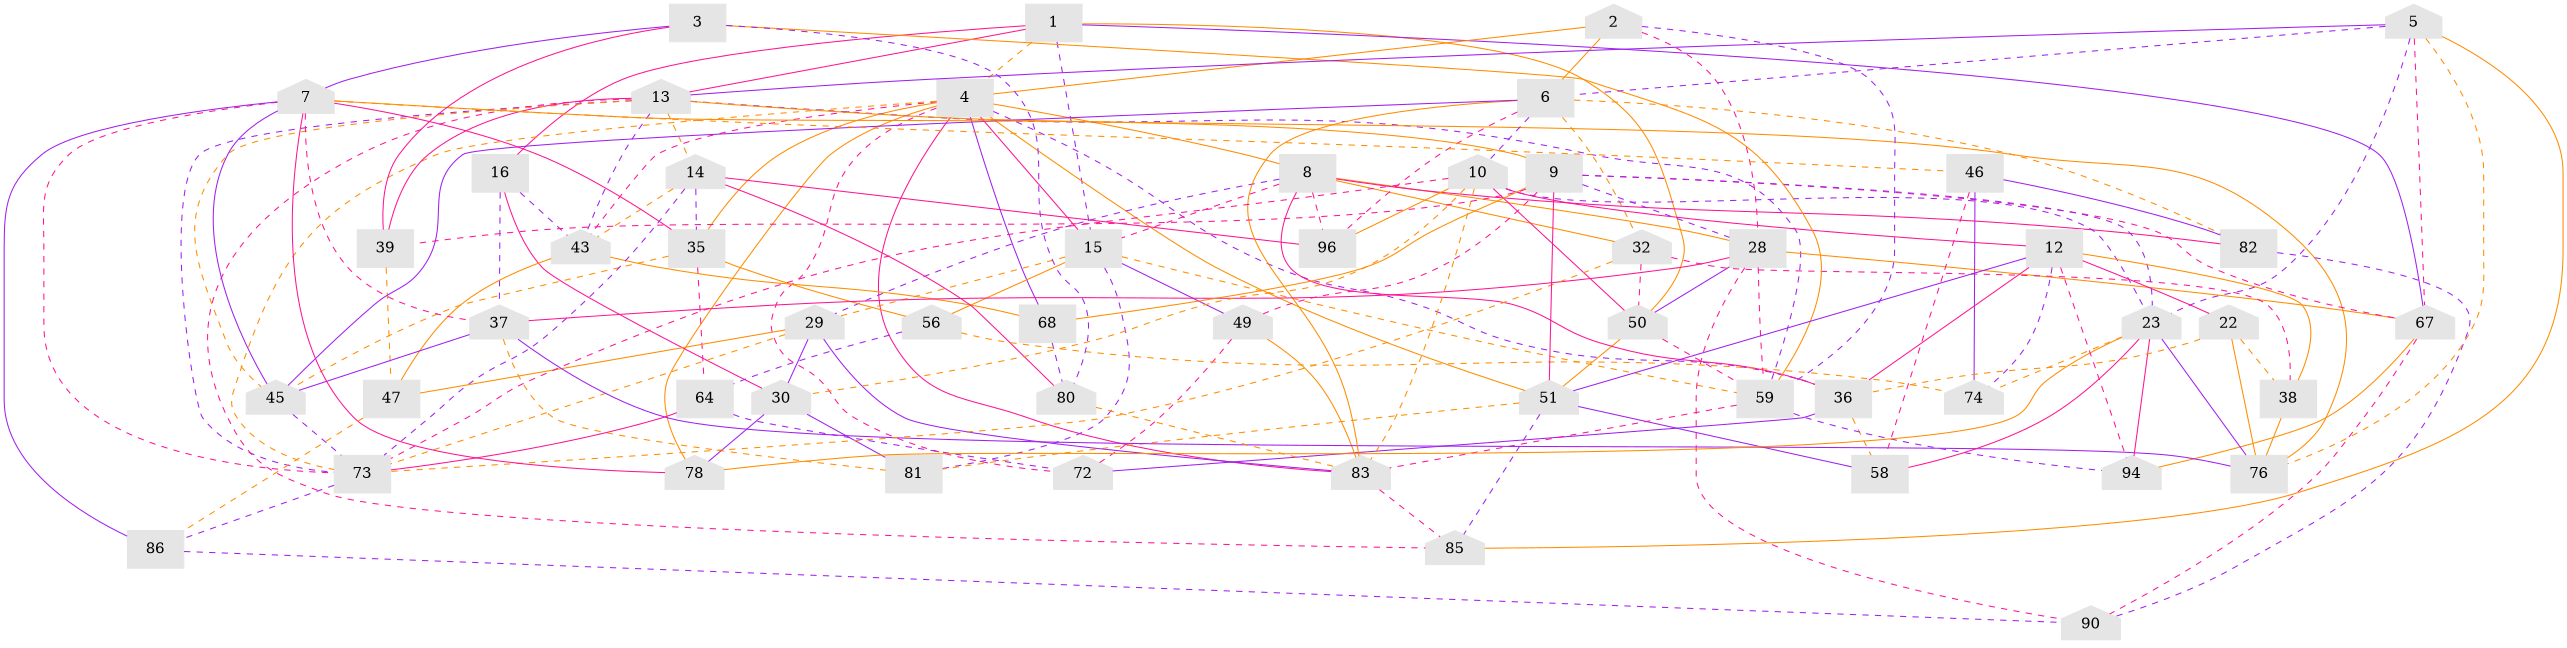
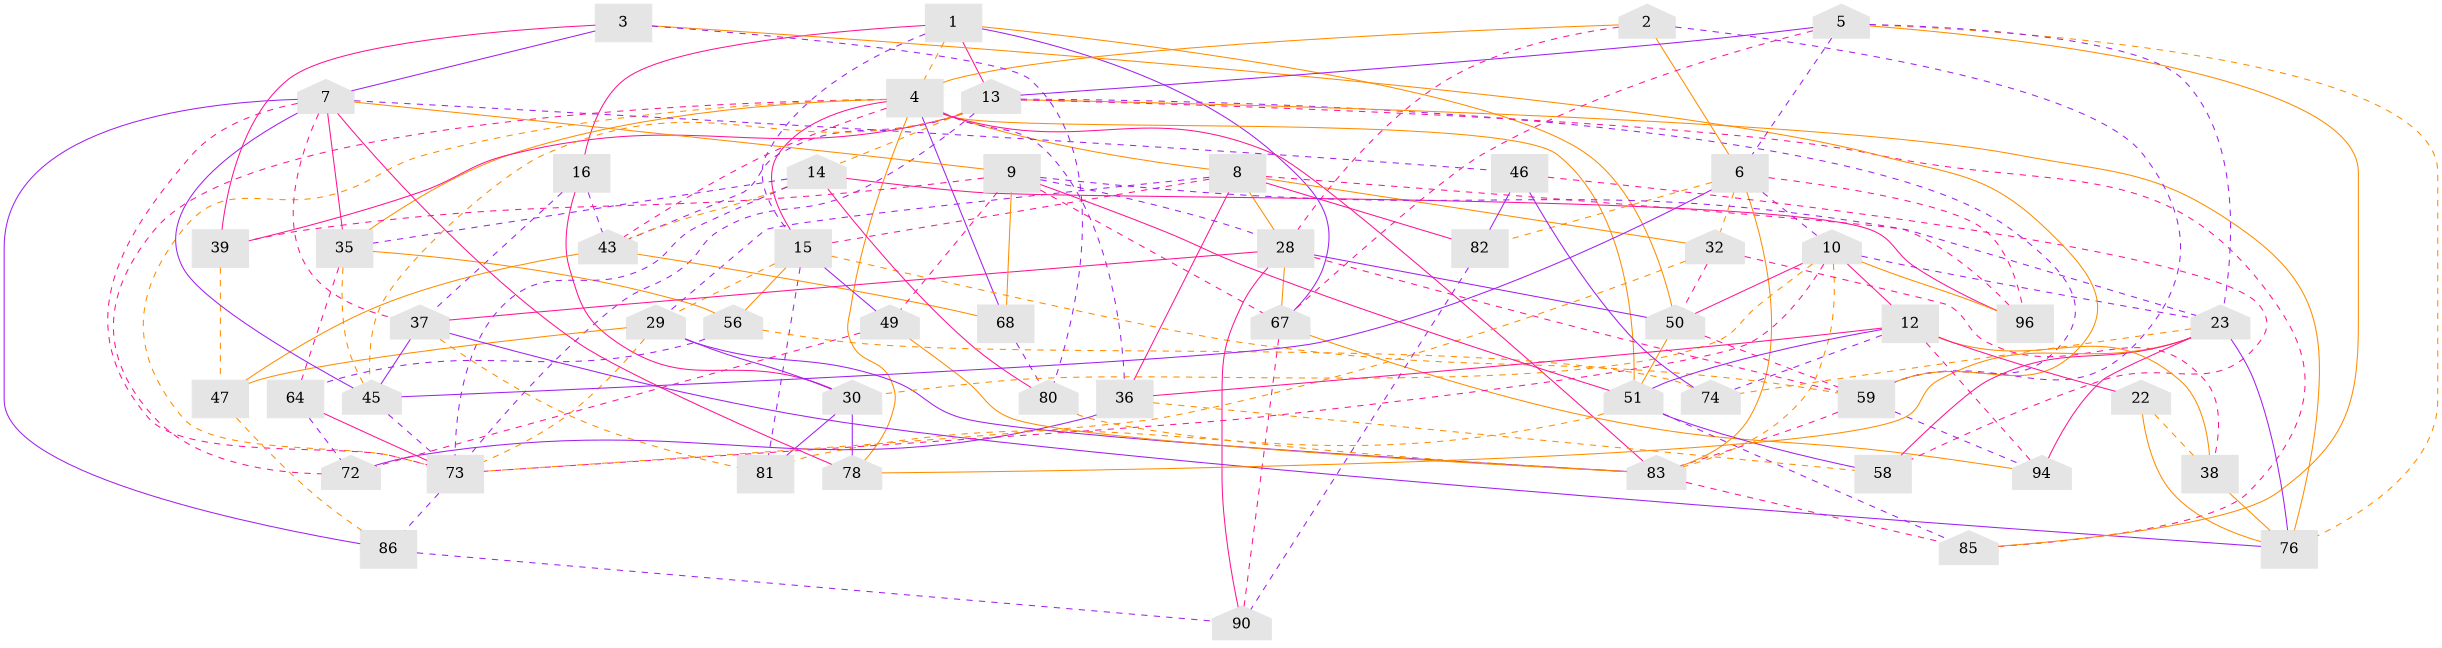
  graph {
    node [color=gray90 shape=house style=filled]
    edge [color=darkorange style=dashed]
    1 [shape=box super="+24"]
    4 [shape=box super="+17+62+52"]
    13 [super="+18+48+19"]
    15 [shape=box super="+42+65"]
    16 [shape=box]
    50 [super="+99"]
    67 [super="+79"]
    8 [shape=box super="+25+54"]
    35 [shape=box super="+92"]
    36 [shape=box super="+55"]
    43 [super="+95"]
    51 [super="+66+75"]
    68 [shape=box]
    72
    73 [shape=box super="+77"]
    78 [super="+89"]
    83 [super="+98+93"]
    59 [shape=box super="+70+71"]
    39 [shape=box]
    76 [shape=box super="+84"]
    85
    45 [super="+53"]
    14 [super="+101"]
    29 [super="+40"]
    49
    56
    81 [shape=box]
    37 [super="+69"]
    30 [super="+97"]
    94
    90
    2
    6 [shape=box super="+27"]
    28 [shape=box super="+60"]
    10 [super="+21+11"]
    32 [super="+102"]
    82 [shape=box]
    96 [shape=box]
    7 [super="+103+31+57"]
    9 [shape=box super="+26"]
    46 [shape=box]
    86 [shape=box]
    3 [shape=box]
    80
    47 [shape=box]
    64 [shape=box]
    58 [shape=box]
    5 [super="+33"]
    23 [super="+100"]
    74
    12 [shape=box super="+20"]
    38 [shape=box super="+87"]
    22
    1 -- 4
    1 -- 13 [color=deeppink style=solid]
    1 -- 15 [color=purple]
    1 -- 16 [color=deeppink style=solid]
    1 -- 50 [style=solid]
    1 -- 67 [color=purple style=solid]
    4 -- 15 [color=deeppink style=solid]
    4 -- 8 [style=solid]
    4 -- 35 [style=solid]
    4 -- 36 [color=purple]
    4 -- 43 [color=deeppink]
    4 -- 51 [style=solid weight=2]
    4 -- 68 [color=purple style=solid]
    4 -- 72 [color=deeppink]
    4 -- 73
    4 -- 78 [style=solid]
    4 -- 83 [color=deeppink style=solid]
    13 -- 43 [color=purple]
    13 -- 73 [color=purple]
    13 -- 59 [color=purple]
    13 -- 39 [color=deeppink style=solid]
    13 -- 76 [style=solid]
    13 -- 85 [color=deeppink]
    13 -- 45
    13 -- 14
    15 -- 59
    15 -- 29
    15 -- 49 [color=purple style=solid]
    15 -- 56 [style=solid]
    15 -- 81 [color=purple]
    16 -- 43 [color=purple]
    16 -- 37 [color=purple]
    16 -- 30 [color=deeppink style=solid]
    50 -- 51 [style=solid]
    50 -- 59 [color=deeppink]
    67 -- 94 [style=solid]
    67 -- 90 [color=deeppink]
    8 -- 15 [color=deeppink]
    8 -- 36 [color=deeppink style=solid]
    8 -- 29 [color=purple]
    8 -- 28 [style=solid]
    8 -- 32 [style=solid]
    8 -- 82 [color=deeppink style=solid]
    8 -- 96 [color=deeppink]
    35 -- 45
    35 -- 56 [style=solid]
    35 -- 64 [color=deeppink]
    36 -- 72 [color=purple style=solid]
    36 -- 58
    43 -- 68 [style=solid]
    43 -- 47 [style=solid]
    51 -- 85 [color=purple]
    51 -- 81
    51 -- 58 [color=purple style=solid]
    68 -- 80 [color=purple]
    73 -- 86 [color=purple]
    83 -- 85 [color=deeppink]
    59 -- 83 [color=deeppink]
    59 -- 94 [color=purple]
    39 -- 47
    45 -- 73 [color=purple]
    14 -- 35 [color=purple]
    14 -- 43
    14 -- 73 [color=purple]
    14 -- 96 [color=deeppink style=solid]
    14 -- 80 [color=deeppink style=solid]
    29 -- 73
    29 -- 83 [color=purple style=solid]
    29 -- 30 [color=purple style=solid]
    29 -- 47 [style=solid]
    49 -- 72 [color=deeppink]
    49 -- 83 [style=solid]
    56 -- 64 [color=purple]
    56 -- 74
    37 -- 76 [color=purple style=solid]
    37 -- 45 [color=purple style=solid]
    37 -- 81
    30 -- 78 [color=purple style=solid weight=2]
    30 -- 81 [color=purple style=solid]
    2 -- 4 [style=solid]
    2 -- 59 [color=purple]
    2 -- 6 [style=solid]
    2 -- 28 [color=deeppink]
    6 -- 83 [style=solid]
    6 -- 45 [color=purple style=solid]
    6 -- 10 [color=purple]
    6 -- 32
    6 -- 82
    6 -- 96 [color=deeppink]
    28 -- 50 [color=purple style=solid]
    28 -- 67 [style=solid]
    28 -- 59 [color=deeppink]
    28 -- 37 [color=deeppink style=solid]
-   28 -- 90 [color=deeppink]
+   28 -- 90 [color=deeppink style=solid]
    10 -- 50 [color=deeppink style=solid]
    10 -- 73 [color=deeppink]
    10 -- 83
    10 -- 30
    10 -- 96 [style=solid]
    10 -- 23 [color=purple]
    10 -- 12 [color=deeppink style=solid]
    32 -- 50 [color=deeppink]
    32 -- 73
    32 -- 38 [color=deeppink weight=2]
    82 -- 90 [color=purple]
    7 -- 35 [color=deeppink style=solid]
    7 -- 73 [color=deeppink]
    7 -- 78 [color=deeppink style=solid weight=2]
    7 -- 45 [color=purple style=solid]
    7 -- 37 [color=deeppink]
    7 -- 9 [style=solid]
-   7 -- 46
+   7 -- 46 [color=purple]
    7 -- 86 [color=purple style=solid]
    9 -- 67 [color=deeppink]
    9 -- 51 [color=deeppink style=solid]
    9 -- 68 [style=solid]
    9 -- 39 [color=deeppink]
    9 -- 49 [color=deeppink]
    9 -- 28 [color=purple]
    9 -- 23 [color=purple]
    46 -- 82 [color=purple style=solid]
    46 -- 58 [color=deeppink]
    46 -- 74 [color=purple style=solid]
    86 -- 90 [color=purple]
    3 -- 59 [style=solid]
    3 -- 39 [color=deeppink style=solid]
    3 -- 7 [color=purple style=solid]
    3 -- 80 [color=purple]
    80 -- 83
    47 -- 86
    64 -- 72 [color=purple]
    64 -- 73 [color=deeppink style=solid]
    5 -- 13 [color=purple style=solid]
    5 -- 67 [color=deeppink]
    5 -- 76
    5 -- 85 [style=solid]
    5 -- 6 [color=purple]
    5 -- 23 [color=purple]
    23 -- 78 [style=solid]
    23 -- 76 [color=purple style=solid]
    23 -- 94 [color=deeppink style=solid]
    23 -- 58 [color=deeppink style=solid]
    23 -- 74
    12 -- 36 [color=deeppink style=solid]
    12 -- 51 [color=purple style=solid]
    12 -- 94 [color=deeppink]
    12 -- 74 [color=purple]
    12 -- 38 [style=solid weight=2]
    12 -- 22 [color=deeppink style=solid]
    38 -- 76 [style=solid]
-   22 -- 36
    22 -- 76 [style=solid]
    22 -- 38
  }
